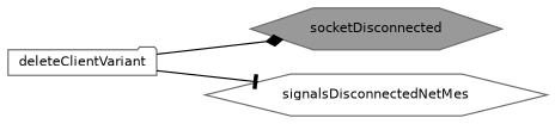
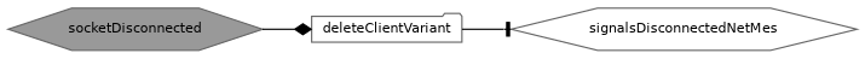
  digraph {
    rankdir=LR
    node [color=grey40 fillcolor=white fontname=Helvetica fontsize=10 shape=hexagon style=filled]
    edge [color=black fontname=Helvetica fontsize=10 labelfontname=Helvetica labelfontsize=10 style=solid]
    n1 [color=gray40 fillcolor=grey60 fontcolor=black height=0.2 label=socketDisconnected width=0.4]
    n2 [height=0.2 label=deleteClientVariant shape=folder width=0.4]
    n3 [height=0.2 label=signalsDisconnectedNetMes width=0.4]
-   n2 -> n1 [arrowhead=diamond]
+   n1 -> n2 [arrowhead=diamond]
    n2 -> n3 [arrowhead=tee]
  }
